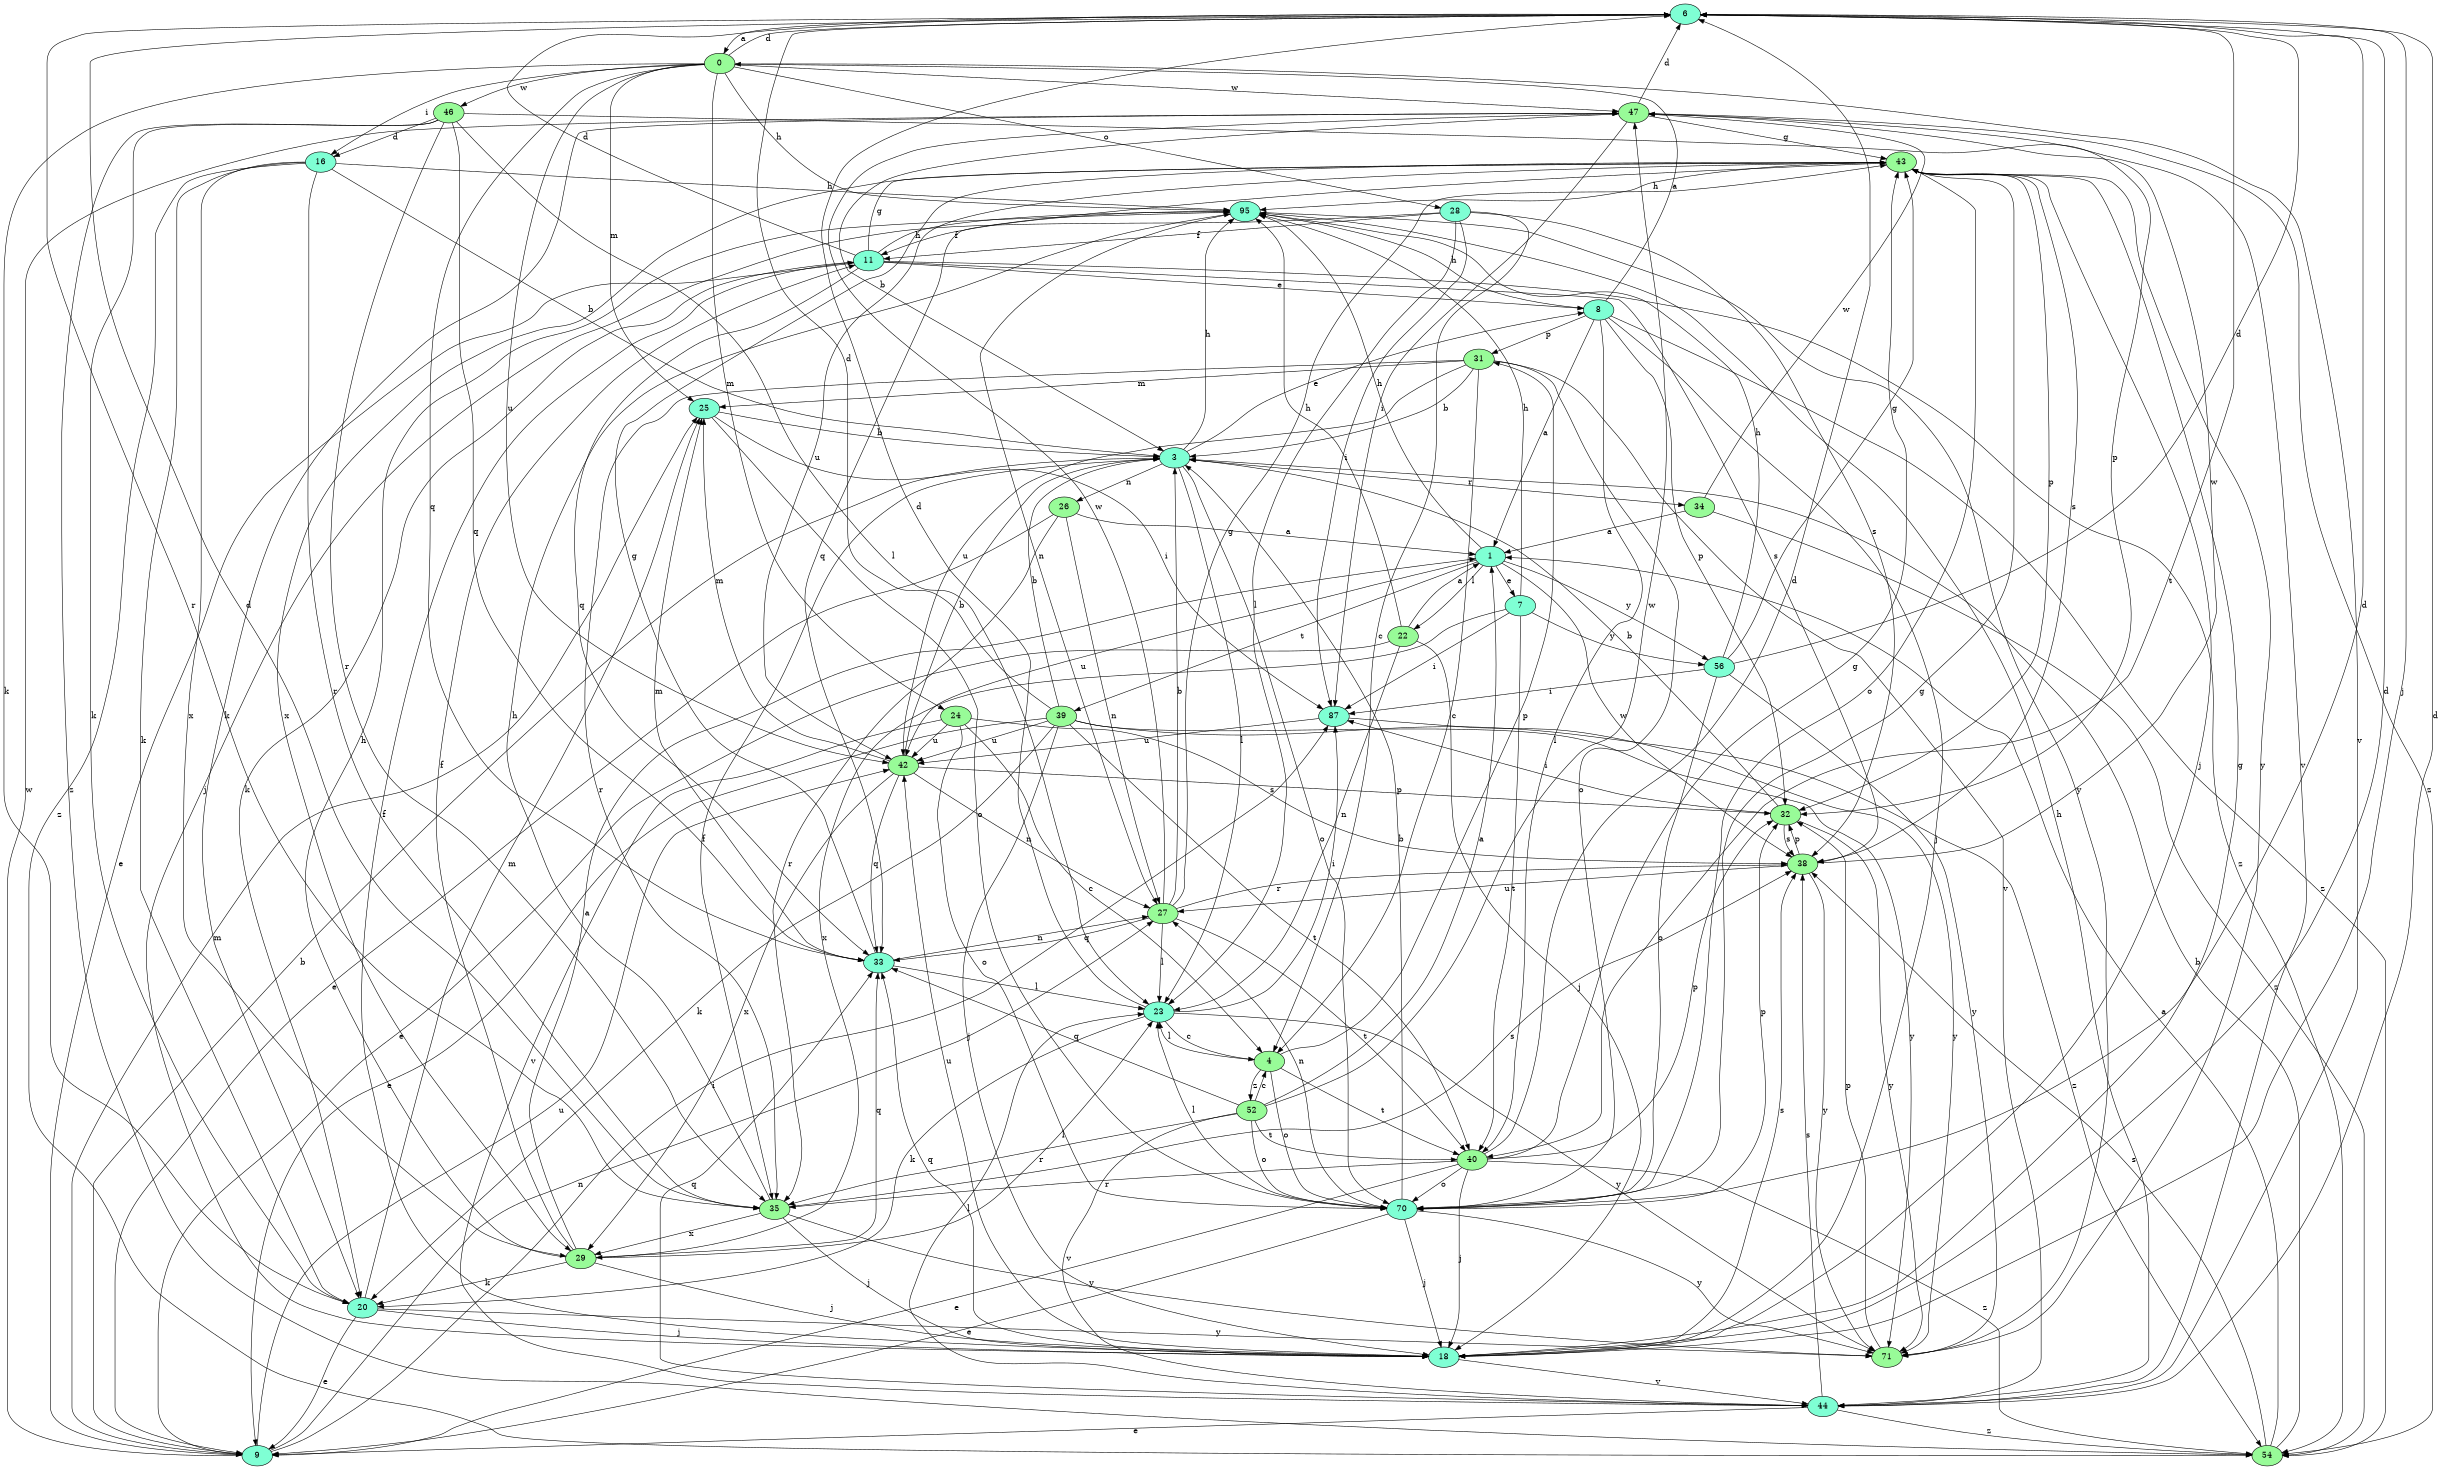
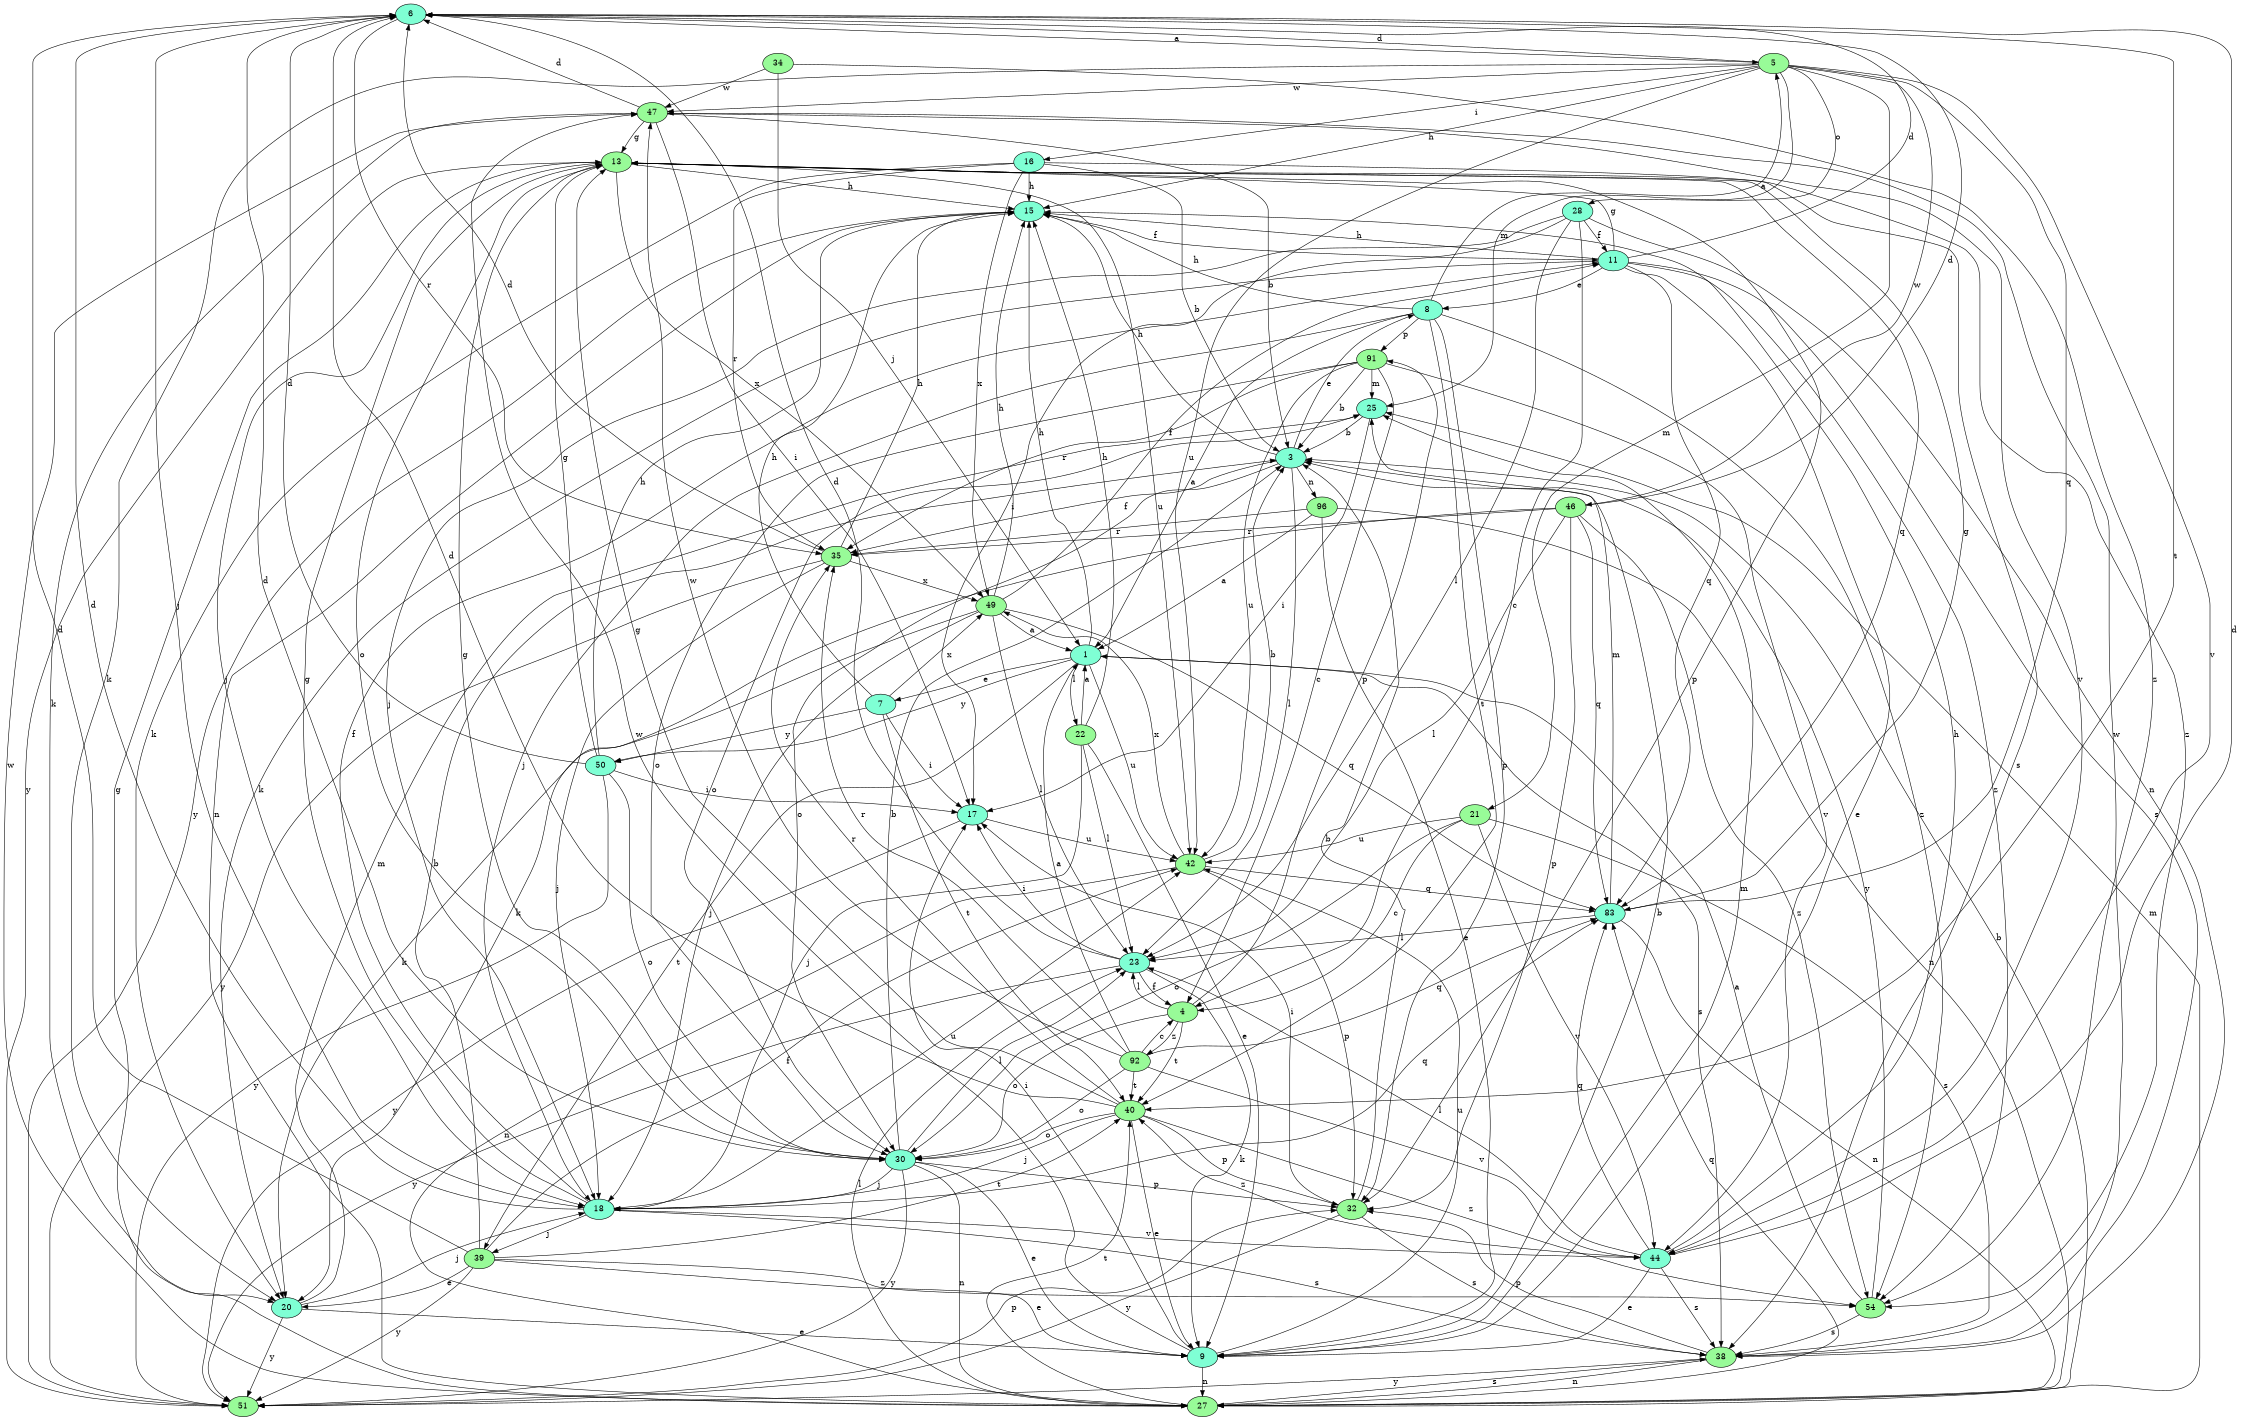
  strict digraph {
    node [fillcolor=palegreen style=filled]
    6 [fillcolor=aquamarine]
-   0
-   15 [fillcolor=aquamarine label=95]
+   0 [label=5]
+   15 [fillcolor=aquamarine]
    16 [fillcolor=aquamarine]
    20 [fillcolor=aquamarine]
-   24
+   24 [label=21]
    25 [fillcolor=aquamarine]
    28 [fillcolor=aquamarine]
-   33 [fillcolor=aquamarine]
+   33 [fillcolor=aquamarine label=83]
    42
    44 [fillcolor=aquamarine]
    46
    47
    40
    18 [fillcolor=aquamarine]
    35
    11 [fillcolor=aquamarine]
    27
-   51 [label=71]
+   51
    3 [fillcolor=aquamarine]
-   49 [label=29]
+   49
    54
    9 [fillcolor=aquamarine]
    38
-   30 [fillcolor=aquamarine label=70]
+   30 [fillcolor=aquamarine]
    4
-   17 [fillcolor=aquamarine label=87]
+   17 [fillcolor=aquamarine]
    23 [fillcolor=aquamarine]
-   13 [label=43]
+   13
    32
    1 [fillcolor=aquamarine]
    7 [fillcolor=aquamarine]
    22
    39
-   50 [fillcolor=aquamarine label=56]
+   50 [fillcolor=aquamarine]
    8 [fillcolor=aquamarine]
-   26
+   26 [label=96]
    34
-   31
-   52
+   31 [label=91]
+   52 [label=92]
    6 -> 0 [label=a]
    6 -> 40 [label=t]
    6 -> 18 [label=j]
    6 -> 35 [label=r]
    0 -> 6 [label=d]
    0 -> 15 [label=h]
    0 -> 16 [label=i]
    0 -> 20 [label=k]
    0 -> 24 [label=m]
    0 -> 25 [label=m]
    0 -> 28 [label=o]
    0 -> 33 [label=q]
    0 -> 42 [label=u]
    0 -> 44 [label=v]
    0 -> 46 [label=w]
    0 -> 47 [label=w]
    15 -> 11 [label=f]
    15 -> 27 [label=n]
    15 -> 51 [label=y]
    16 -> 15 [label=h]
    16 -> 20 [label=k]
    16 -> 35 [label=r]
    16 -> 3 [label=b]
    16 -> 49 [label=x]
    16 -> 54 [label=z]
    20 -> 25 [label=m]
    20 -> 18 [label=j]
    20 -> 51 [label=y]
    20 -> 9 [label=e]
    24 -> 42 [label=u]
    24 -> 44 [label=v]
    24 -> 38 [label=s]
    24 -> 30 [label=o]
    24 -> 4 [label=c]
    25 -> 3 [label=b]
    25 -> 30 [label=o]
    25 -> 17 [label=i]
    28 -> 18 [label=j]
    28 -> 11 [label=f]
-   28 -> 38 [label=s]
+   28 -> 38 [label=n]
    28 -> 4 [label=c]
    28 -> 17 [label=i]
    28 -> 23 [label=l]
    33 -> 25 [label=m]
    33 -> 27 [label=n]
    33 -> 23 [label=l]
    33 -> 13 [label=g]
-   42 -> 25 [label=m]
+   27 -> 25 [label=m]
    42 -> 33 [label=q]
    42 -> 27 [label=n]
    42 -> 3 [label=b]
    42 -> 49 [label=x]
    42 -> 32 [label=p]
    44 -> 6 [label=d]
    44 -> 15 [label=h]
    44 -> 33 [label=q]
-   44 -> 54 [label=z]
+   44 -> 40 [label=z]
    44 -> 9 [label=e]
    44 -> 38 [label=s]
    44 -> 23 [label=l]
-   46 -> 16 [label=d]
+   46 -> 6 [label=d]
    46 -> 20 [label=k]
    46 -> 33 [label=q]
    46 -> 35 [label=r]
    46 -> 54 [label=z]
    46 -> 23 [label=l]
    46 -> 32 [label=p]
    47 -> 6 [label=d]
    47 -> 20 [label=k]
    47 -> 44 [label=v]
    47 -> 3 [label=b]
-   47 -> 54 [label=z]
    47 -> 17 [label=i]
    47 -> 13 [label=g]
    40 -> 6 [label=d]
    40 -> 18 [label=j]
    40 -> 35 [label=r]
    40 -> 54 [label=z]
    40 -> 9 [label=e]
    40 -> 30 [label=o]
    40 -> 13 [label=g]
    40 -> 32 [label=p]
    18 -> 6 [label=d]
    18 -> 33 [label=q]
    18 -> 42 [label=u]
    18 -> 44 [label=v]
    18 -> 11 [label=f]
    18 -> 38 [label=s]
    18 -> 13 [label=g]
    35 -> 6 [label=d]
    35 -> 15 [label=h]
    35 -> 18 [label=j]
    35 -> 51 [label=y]
    35 -> 49 [label=x]
-   35 -> 38 [label=s]
    11 -> 6 [label=d]
    11 -> 15 [label=h]
    11 -> 20 [label=k]
    11 -> 33 [label=q]
    11 -> 54 [label=z]
    11 -> 9 [label=e]
    11 -> 38 [label=s]
    11 -> 13 [label=g]
    11 -> 8 [label=e]
    27 -> 33 [label=q]
    27 -> 47 [label=w]
    27 -> 40 [label=t]
    27 -> 3 [label=b]
-   27 -> 38 [label=r]
+   27 -> 38 [label=s]
    27 -> 23 [label=l]
    27 -> 13 [label=g]
    51 -> 32 [label=p]
    3 -> 15 [label=h]
    3 -> 35 [label=f]
    3 -> 30 [label=o]
    3 -> 23 [label=l]
    3 -> 8 [label=e]
    3 -> 26 [label=n]
-   3 -> 34 [label=r]
    49 -> 15 [label=h]
    49 -> 20 [label=k]
    49 -> 33 [label=q]
    49 -> 18 [label=j]
    49 -> 11 [label=f]
    49 -> 23 [label=l]
    49 -> 1 [label=a]
-   54 -> 3 [label=b]
+   54 -> 3 [label=y]
    54 -> 38 [label=s]
    54 -> 1 [label=a]
    9 -> 25 [label=m]
    9 -> 42 [label=u]
    9 -> 47 [label=w]
    9 -> 27 [label=n]
    9 -> 3 [label=b]
    9 -> 17 [label=i]
    38 -> 47 [label=w]
-   38 -> 27 [label=u]
+   38 -> 27 [label=n]
    38 -> 51 [label=y]
    38 -> 32 [label=p]
    30 -> 6 [label=d]
    30 -> 18 [label=j]
    30 -> 27 [label=n]
    30 -> 51 [label=y]
    30 -> 3 [label=b]
    30 -> 9 [label=e]
    30 -> 23 [label=l]
    30 -> 13 [label=g]
    30 -> 32 [label=p]
    4 -> 40 [label=t]
    4 -> 30 [label=o]
    4 -> 23 [label=l]
    4 -> 31 [label=p]
    4 -> 52 [label=z]
    17 -> 42 [label=u]
    17 -> 51 [label=y]
    23 -> 6 [label=d]
-   23 -> 20 [label=k]
+   23 -> 9 [label=k]
    23 -> 51 [label=y]
-   23 -> 4 [label=c]
+   23 -> 4 [label=f]
    23 -> 17 [label=i]
    13 -> 15 [label=h]
    13 -> 33 [label=q]
    13 -> 42 [label=u]
    13 -> 18 [label=j]
    13 -> 51 [label=y]
    13 -> 49 [label=x]
    13 -> 38 [label=s]
    13 -> 30 [label=o]
    13 -> 32 [label=p]
    32 -> 51 [label=y]
    32 -> 3 [label=b]
    32 -> 38 [label=s]
    32 -> 17 [label=i]
    1 -> 15 [label=h]
    1 -> 42 [label=u]
-   1 -> 38 [label=w]
+   1 -> 38 [label=s]
    1 -> 7 [label=e]
    1 -> 22 [label=l]
    1 -> 39 [label=t]
    1 -> 50 [label=y]
    7 -> 15 [label=h]
    7 -> 40 [label=t]
    7 -> 49 [label=x]
    7 -> 17 [label=i]
    7 -> 50 [label=y]
    22 -> 15 [label=h]
    22 -> 18 [label=j]
    22 -> 9 [label=e]
-   22 -> 23 [label=n]
+   22 -> 23 [label=l]
    22 -> 1 [label=a]
    39 -> 6 [label=d]
-   39 -> 20 [label=k]
-   39 -> 42 [label=u]
+   39 -> 20 [label=e]
+   39 -> 42 [label=f]
    39 -> 40 [label=t]
-   39 -> 18 [label=j]
+   18 -> 39 [label=j]
    39 -> 51 [label=y]
    39 -> 3 [label=b]
    39 -> 54 [label=z]
    39 -> 9 [label=e]
    50 -> 6 [label=d]
    50 -> 15 [label=h]
    50 -> 51 [label=y]
    50 -> 30 [label=o]
    50 -> 17 [label=i]
    50 -> 13 [label=g]
    8 -> 0 [label=a]
    8 -> 15 [label=h]
-   8 -> 40 [label=l]
+   8 -> 40 [label=t]
    8 -> 18 [label=j]
    8 -> 54 [label=z]
    8 -> 32 [label=p]
    8 -> 1 [label=a]
    8 -> 31 [label=p]
    26 -> 35 [label=r]
    26 -> 27 [label=n]
    26 -> 9 [label=e]
    26 -> 1 [label=a]
    34 -> 47 [label=w]
    34 -> 54 [label=z]
-   34 -> 1 [label=a]
+   34 -> 1 [label=j]
    31 -> 25 [label=m]
    31 -> 42 [label=u]
    31 -> 44 [label=v]
    31 -> 35 [label=r]
    31 -> 3 [label=b]
    31 -> 30 [label=o]
    31 -> 4 [label=c]
    52 -> 33 [label=q]
    52 -> 44 [label=v]
    52 -> 47 [label=w]
    52 -> 40 [label=t]
    52 -> 35 [label=r]
    52 -> 30 [label=o]
    52 -> 4 [label=c]
    52 -> 1 [label=a]
  }
